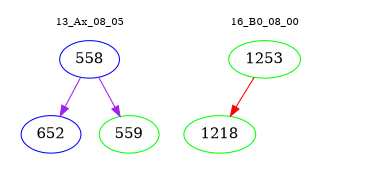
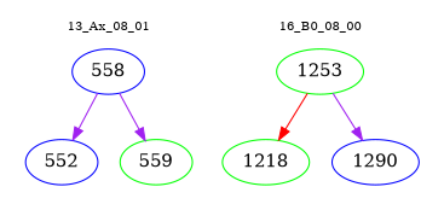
  digraph {
    fontname="DejaVu Serif"
    node [color=blue fontname="DejaVu Serif"]
    edge [color=purple fontname="DejaVu Serif"]
    n1 [label=558]
-   n2 [label=652]
+   n2 [label=552]
    n3 [color=green label=559]
    n4 [color=green label=1253]
    n5 [color=green label=1218]
+   n6 [label=1290]
    subgraph cluster_1 {
      color=white
      fontsize=10
-     label="13_Ax_08_05"
+     label="13_Ax_08_01"
      n1
      n2
      n3
    }
    subgraph cluster_2 {
      color=white
      fontsize=10
      label="16_B0_08_00"
      n4
      n5
+     n6
    }
    n1 -> n2
    n1 -> n3
    n4 -> n5 [color=red]
+   n4 -> n6
  }
